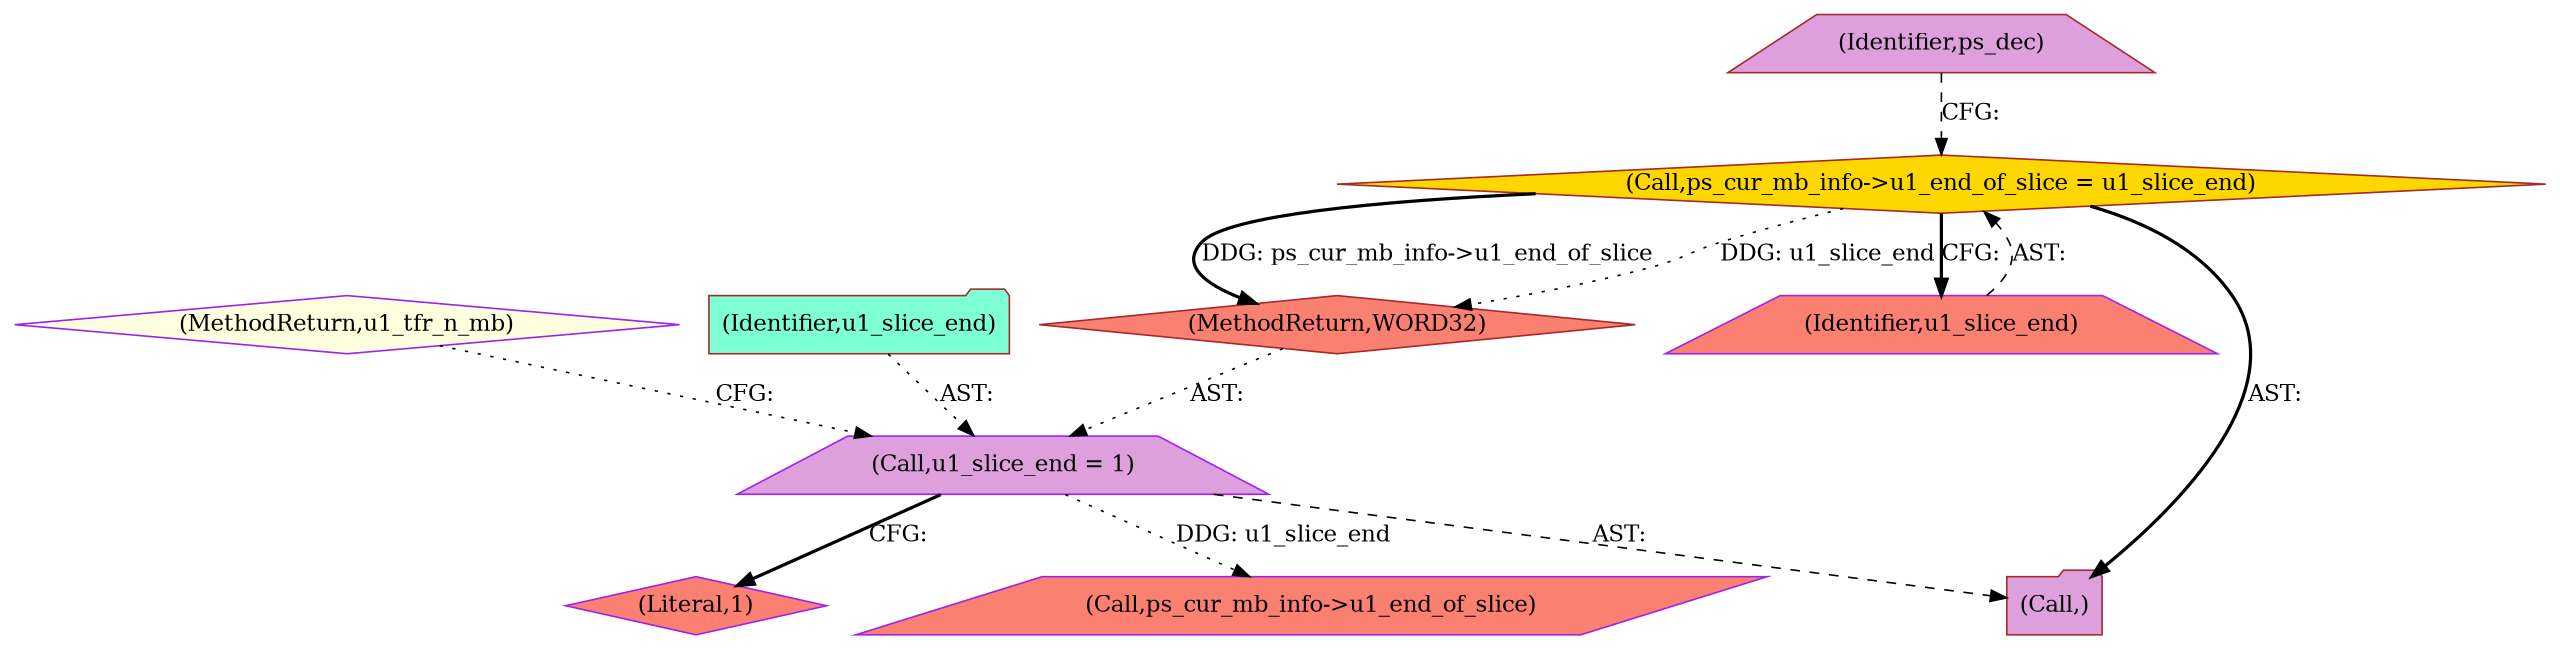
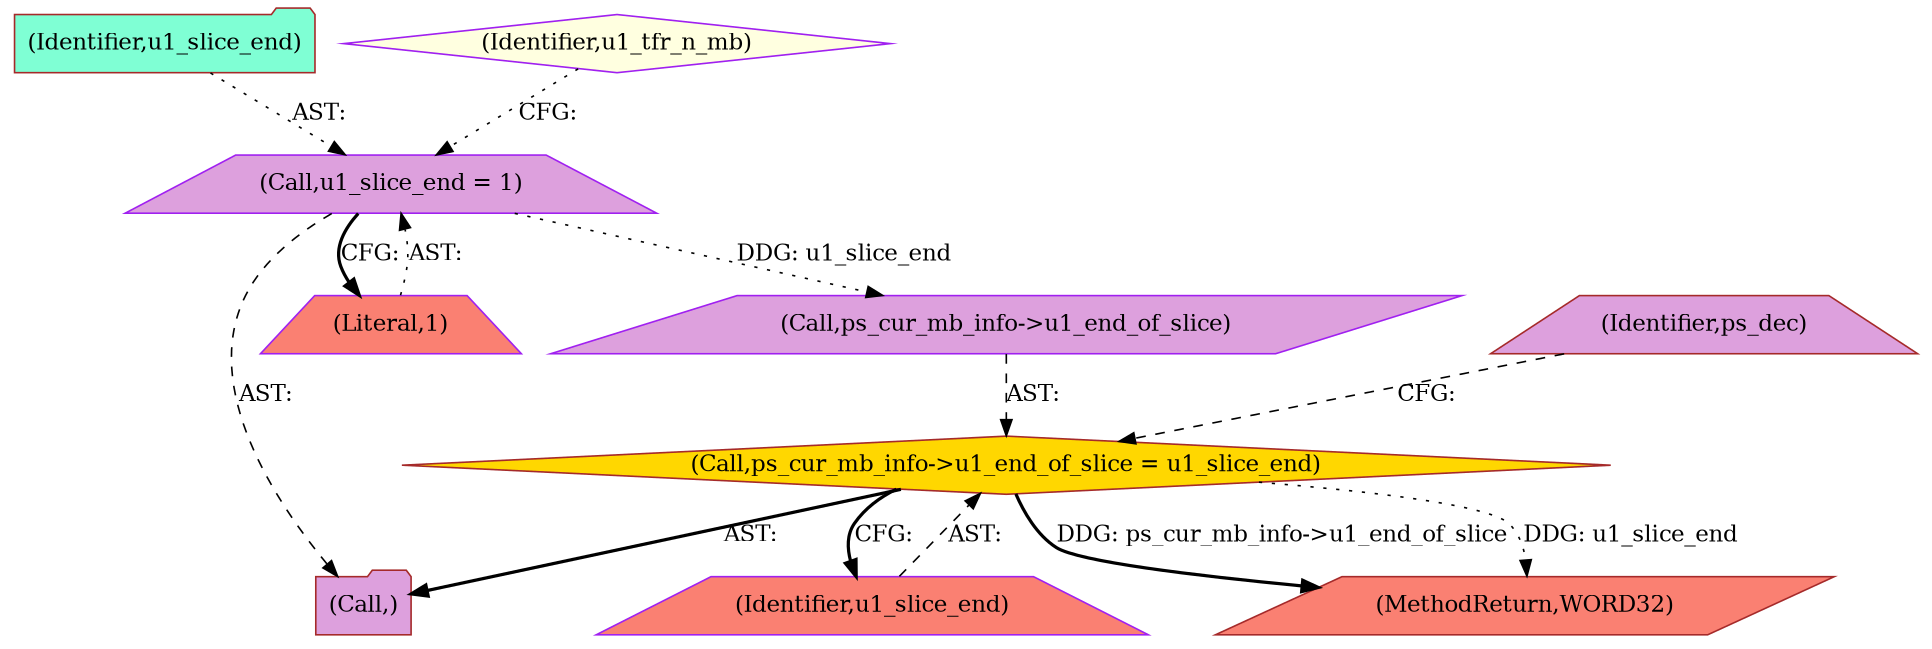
  digraph {
    node [color=brown fillcolor=plum shape=diamond style=filled]
    edge [style=dotted]
    n1 [fillcolor=gold label="(Call,ps_cur_mb_info->u1_end_of_slice = u1_slice_end)"]
    n2 [label="(Call,)" shape=folder]
    n3 [color=purple fillcolor=salmon label="(Identifier,u1_slice_end)" shape=trapezium]
-   n4 [fillcolor=salmon label="(MethodReturn,WORD32)"]
+   n4 [fillcolor=salmon label="(MethodReturn,WORD32)" shape=parallelogram]
    n5 [color=purple label="(Call,u1_slice_end = 1)" shape=trapezium]
-   n6 [color=purple fillcolor=salmon label="(Literal,1)"]
-   n7 [color=purple fillcolor=salmon label="(Call,ps_cur_mb_info->u1_end_of_slice)" shape=parallelogram]
+   n6 [color=purple fillcolor=salmon label="(Literal,1)" shape=trapezium]
+   n7 [color=purple label="(Call,ps_cur_mb_info->u1_end_of_slice)" shape=parallelogram]
    n8 [fillcolor=aquamarine label="(Identifier,u1_slice_end)" shape=folder]
-   n9 [color=purple fillcolor=lightyellow label="(MethodReturn,u1_tfr_n_mb)"]
+   n9 [color=purple fillcolor=lightyellow label="(Identifier,u1_tfr_n_mb)"]
    n10 [label="(Identifier,ps_dec)" shape=trapezium]
    n1 -> n2 [label="AST: " style=bold]
    n1 -> n3 [label="CFG: " style=bold]
    n1 -> n4 [label="DDG: ps_cur_mb_info->u1_end_of_slice" style=bold]
    n1 -> n4 [label="DDG: u1_slice_end"]
    n3 -> n1 [label="AST: " style=dashed]
    n5 -> n2 [label="AST: " style=dashed]
    n5 -> n6 [label="CFG: " style=bold]
    n5 -> n7 [label="DDG: u1_slice_end"]
-   n4 -> n5 [label="AST: "]
+   n6 -> n5 [label="AST: "]
+   n7 -> n1 [label="AST: " style=dashed]
    n8 -> n5 [label="AST: "]
    n9 -> n5 [label="CFG: "]
    n10 -> n1 [label="CFG: " style=dashed]
  }
